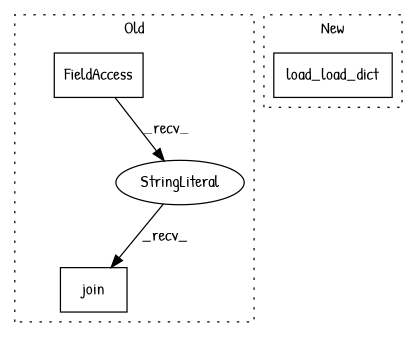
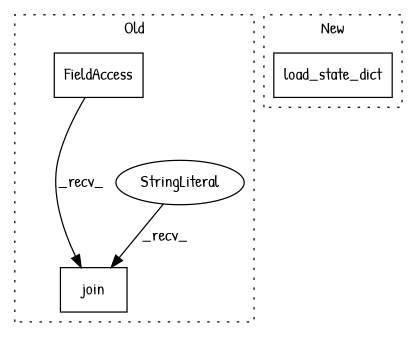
  digraph {
    fontname="Patrick Hand"
    node [a=32 fontname="Patrick Hand" shape=box]
    edge [fontname="Patrick Hand"]
    n1 [l="5,1" label=join s="4150,4197"]
    n2 [a=22 l=7 label=FieldAccess s=4142]
    n3 [a=45 l=12 label=StringLiteral s=4185 shape=ellipse]
-   n4 [l="16,1" label=load_load_dict s="4972,5004"]
+   n4 [l="16,1" label=load_state_dict s="4972,5004"]
    subgraph cluster_1 {
      label=Old
      style=dotted
      n1
      n2
      n3
    }
    subgraph cluster_2 {
      label=New
      style=dotted
      n4
    }
-   n2 -> n3 [label=_recv_]
+   n2 -> n1 [label=_recv_]
    n3 -> n1 [label=_recv_]
  }
